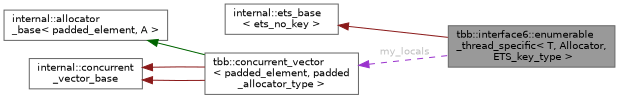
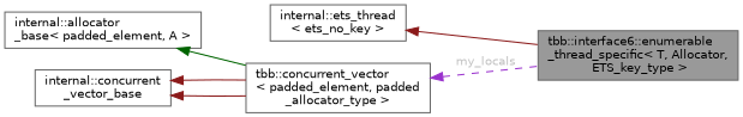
  digraph {
    rankdir=LR
    node [color=gray40 fillcolor=white fontname=Helvetica fontsize=10 shape=box style=filled]
    edge [color=firebrick4 dir=back fontname=Helvetica fontsize=10 labelfontname=Helvetica labelfontsize=10 style=solid]
    n1 [fillcolor=grey60 fontcolor=black height=0.2 label="tbb::interface6::enumerable\l_thread_specific\< T, Allocator,\l ETS_key_type \>" width=0.4]
-   n2 [height=0.2 label="internal::ets_base\l\< ets_no_key \>" width=0.4]
+   n2 [height=0.2 label="internal::ets_thread\l\< ets_no_key \>" width=0.4]
    n3 [height=0.2 label="tbb::concurrent_vector\l\< padded_element, padded\l_allocator_type \>" width=0.4]
    n4 [height=0.2 label="internal::allocator\l_base\< padded_element, A \>" width=0.4]
    n5 [height=0.2 label="internal::concurrent\l_vector_base" width=0.4]
    n2 -> n1
    n3 -> n1 [color=darkorchid3 fontcolor=grey label=" my_locals" style=dashed]
    n4 -> n3 [color=darkgreen]
    n5 -> n3
    n5 -> n3
  }
